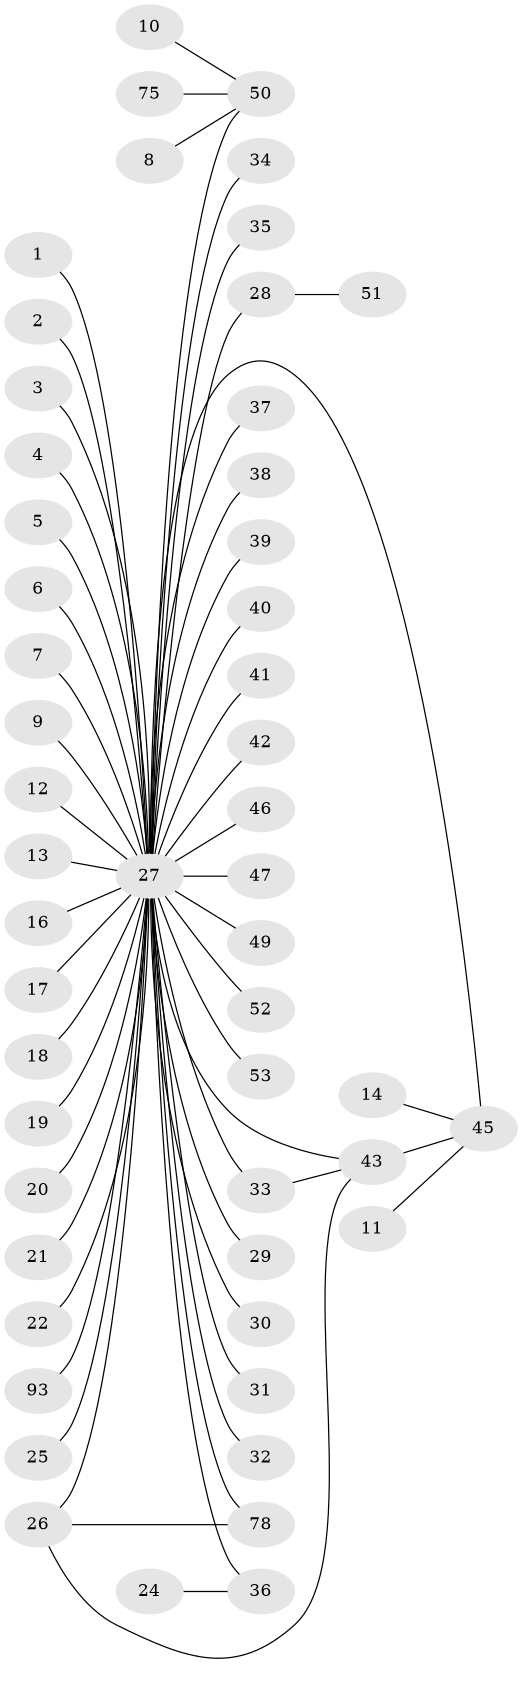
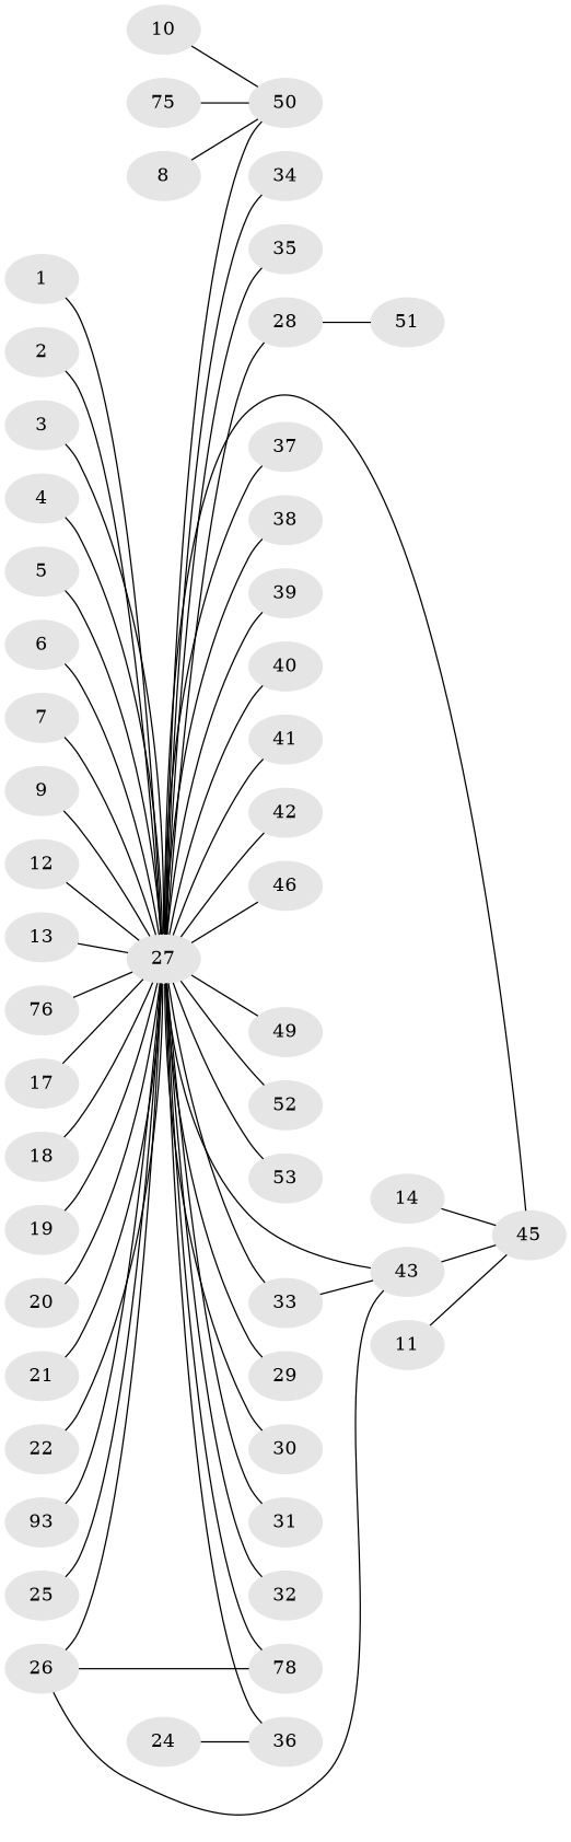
  graph {
    rankdir=LR
    node [color=gray90 style=filled]
    edge [weight=1.0]
    1
    27
    50
    45
    36
    43
    n7 [label=78]
    28
    29
    30
    31
    32
    33
    34
    35
    37
    38
    39
    40
    41
    42
    46
-   47
    49
    52
    53
    2
    3
    4
    5
    6
    7
    8
    9
    10
    11
    12
    13
    14
    n40 [label=75]
-   16
+   16 [label=76]
    17
    18
    19
    20
    21
    22
    n48 [label=93]
    24
    25
    26
    51
    1 -- 27
    27 -- 50
    27 -- 45
    27 -- 36 [weight=2.0]
    27 -- 43
    27 -- n7
    27 -- 28 [weight=2.0]
    27 -- 29
    27 -- 30
    27 -- 31
    27 -- 32
    27 -- 33
    27 -- 34
    27 -- 35
    27 -- 37
    27 -- 38
    27 -- 39
    27 -- 40
    27 -- 41
    27 -- 42
    27 -- 46
-   27 -- 47
    27 -- 49
    27 -- 52
    27 -- 53
    43 -- 45
    28 -- 51
    33 -- 43
    2 -- 27
    3 -- 27
    4 -- 27
    5 -- 27
    6 -- 27
    7 -- 27
    8 -- 50
    9 -- 27
    10 -- 50
    11 -- 45
    12 -- 27
    13 -- 27
    14 -- 45
    n40 -- 50
    16 -- 27
    17 -- 27
    18 -- 27
    19 -- 27
    20 -- 27
    21 -- 27
    22 -- 27
    n48 -- 27
    24 -- 36
    25 -- 27
    26 -- 27 [weight=2.0]
    26 -- 43
    26 -- n7
  }
